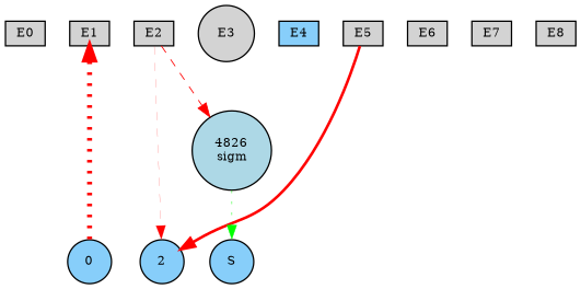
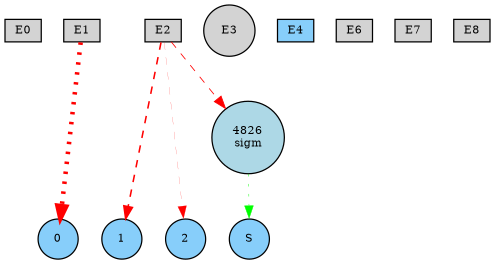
  digraph {
    node [fillcolor=lightgray fontsize=9 shape=box style=filled]
    edge [style=invis]
    E0 [height=0.2 width=0.2]
    E1 [height=0.2 width=0.2]
    E2 [height=0.2 width=0.2]
    E3 [height=0.2 shape=circle width=0.2]
    E4 [fillcolor=lightskyblue height=0.2 width=0.2]
-   E5 [height=0.2 width=0.2]
    E6 [height=0.2 width=0.2]
    E7 [height=0.2 width=0.2]
    E8 [height=0.2 width=0.2]
    0 [fillcolor=lightskyblue height=0.2 shape=circle width=0.2]
+   1 [fillcolor=lightskyblue height=0.2 shape=circle width=0.2]
    2 [fillcolor=lightskyblue height=0.2 shape=circle width=0.2]
    S [fillcolor=lightskyblue height=0.2 shape=circle width=0.2]
    n14 [fillcolor=lightblue height=0.2 label="4826\nsigm" shape=circle width=0.2]
    subgraph sub_1 {
      rank=source
      E0
      E1
      E2
      E3
      E4
-     E5
      E6
      E7
      E8
    }
    subgraph sub_2 {
      rank=sink
      0
+     1
      2
      S
    }
    E0 -> E1
    E1 -> E2
-   0 -> E1 [color=red penwidth=3.6439193188020376 style=dotted]
+   E1 -> 0 [color=red penwidth=3.6439193188020376 style=dotted]
    E2 -> E3
+   E2 -> 1 [color=red penwidth=1.2394659749152972 style=dashed]
    E2 -> 2 [color=red penwidth=0.13368333006211783 style=dashed]
    E2 -> n14 [color=red penwidth=0.653205910117851 style=dashed]
    E3 -> E4
-   E4 -> E5
-   E5 -> E6
-   E5 -> 2 [color=red penwidth=2.0289989080082083 style=solid]
    E6 -> E7
    E7 -> E8
+   0 -> 1
+   1 -> 2
    2 -> S
    n14 -> S [color=green penwidth=0.35481352425789214 style=dotted]
  }
